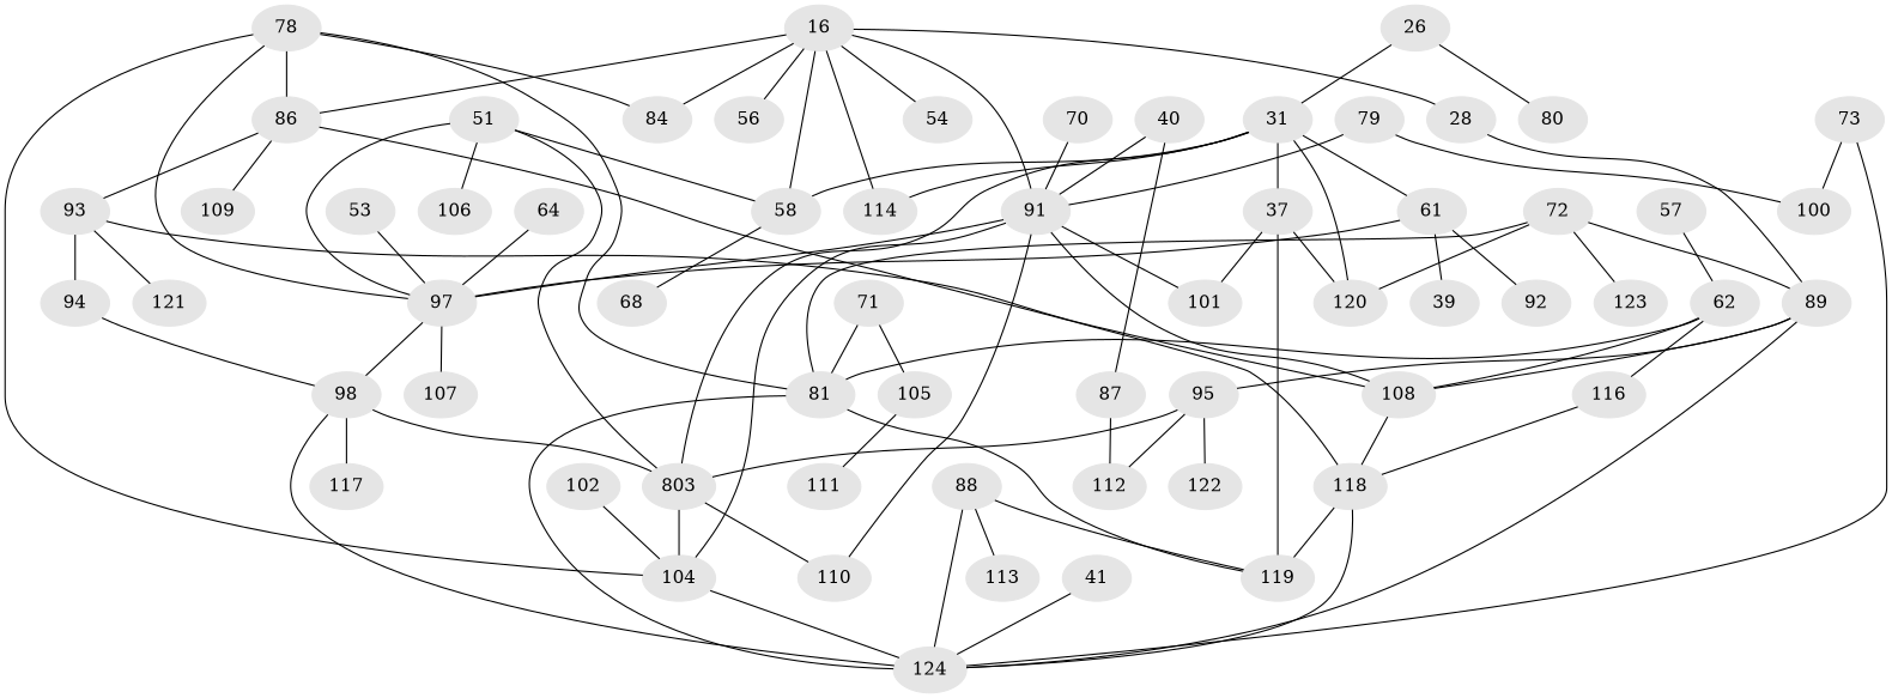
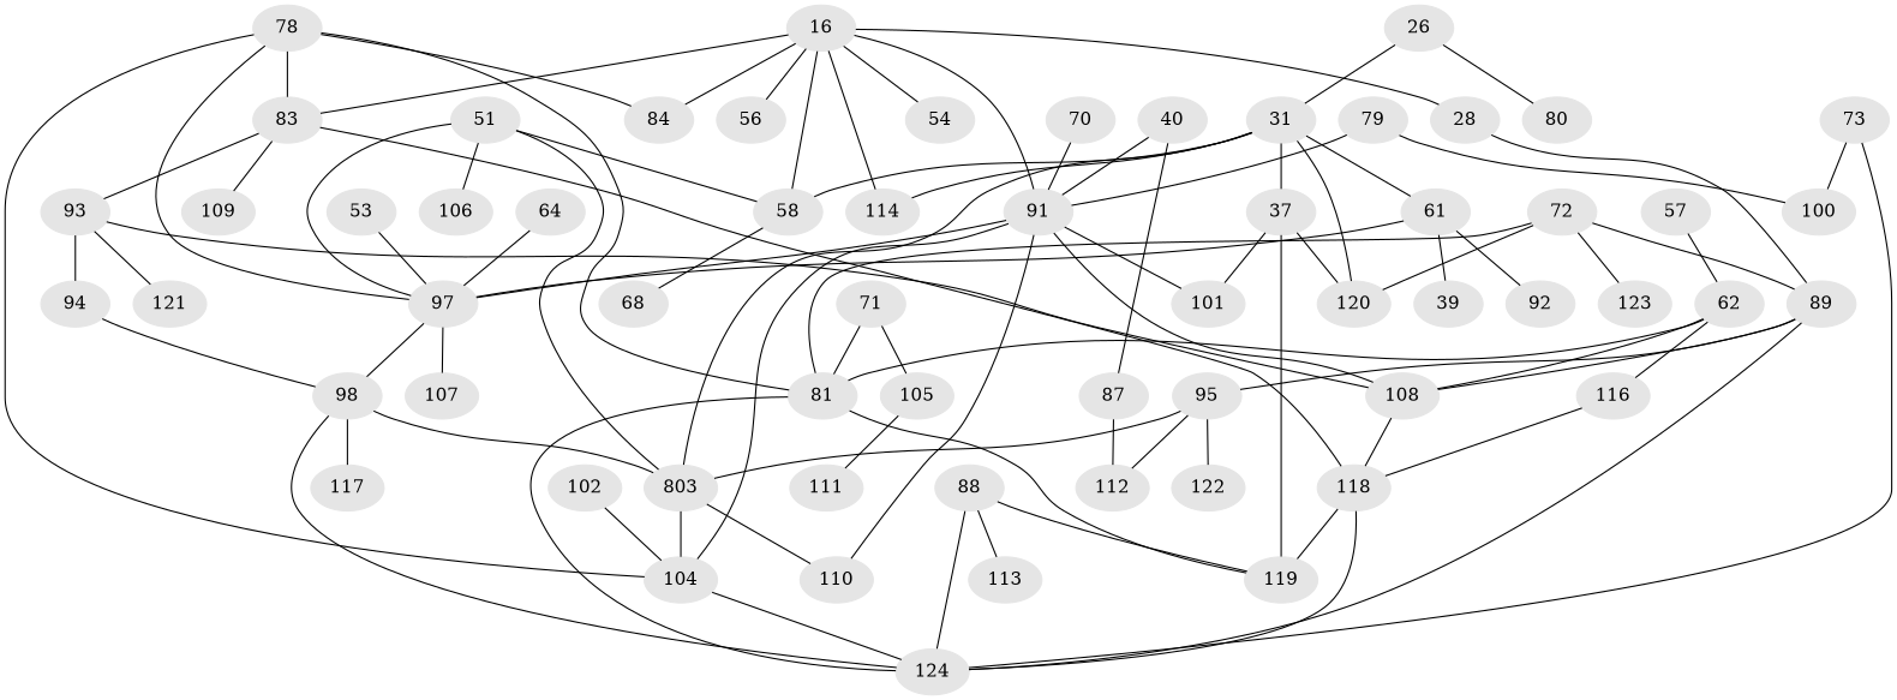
  graph {
    node [color=gray90 style=filled]
    16 [super="+12"]
    28
    54
    56
    58 [super="+49"]
    84 [super="+59"]
-   86 [super="+22"]
+   86 [super="+22" label=83]
    91 [super="+10+67+42+35"]
    114
    89 [super="+38"]
    68
    93 [super="+66"]
    109
    118 [super="+21+115"]
    97 [super="+7+32"]
    101
    108 [super="+36"]
    104 [super="+18+52+63"]
    110 [super="+82"]
    31 [super="+25"]
    37 [super="+30"]
    61
    n23 [label=803 super="+85+44"]
    120
    26
    80
    124 [super="+1+11"]
    95 [super="+90"]
    119 [super="+99"]
    39
    92
    98 [super="+2+96"]
    107
    40
    87
    112
-   41
    51 [super="+33"]
    106
    53
    62 [super="+27"]
    81 [super="+20+76+55"]
    116
    57
    64
    70
    71
    105
    111
    72
    123
    73
    100
    78 [super="+75"]
    79
    94
    121
    88
    113
    122
    117
    102
    16 -- 28
    16 -- 54
    16 -- 56 [weight=2]
    16 -- 58
    16 -- 84
    16 -- 86
    16 -- 91
    16 -- 114
    28 -- 89
    58 -- 68
    86 -- 93
    86 -- 109
    86 -- 118
    91 -- 97 [weight=3]
    91 -- 101
    91 -- 108
    91 -- 104
    91 -- 110
    89 -- 108
    89 -- 124 [weight=2]
    89 -- 95
    93 -- 108
    93 -- 94
    93 -- 121
    118 -- 124
    118 -- 119
    97 -- 98
    97 -- 107
    108 -- 118
    104 -- 124
    31 -- 58
    31 -- 114
    31 -- 37 [weight=2]
    31 -- 61
    31 -- n23
    31 -- 120
    37 -- 101
    37 -- 120 [weight=2]
    37 -- 119 [weight=2]
    61 -- 97
    61 -- 39
    61 -- 92
    n23 -- 104
    n23 -- 110
    26 -- 31
    26 -- 80
    95 -- n23
    95 -- 112
    95 -- 122
    98 -- n23 [weight=2]
    98 -- 124
    98 -- 117
    40 -- 91
    40 -- 87
    87 -- 112
-   41 -- 124
    51 -- 58
    51 -- 97
    51 -- n23
    51 -- 106
    53 -- 97
    62 -- 108
    62 -- 81 [weight=2]
    62 -- 116
    81 -- 124 [weight=3]
    81 -- 119
    116 -- 118
    57 -- 62
    64 -- 97
    70 -- 91
    71 -- 81
    71 -- 105
    105 -- 111
    72 -- 89
    72 -- 120
    72 -- 81
    72 -- 123
    73 -- 124
    73 -- 100
    78 -- 84
    78 -- 86
    78 -- 97
    78 -- 104
    78 -- 81
    79 -- 91
    79 -- 100
    94 -- 98
    88 -- 124 [weight=2]
    88 -- 119
    88 -- 113
    102 -- 104
  }
